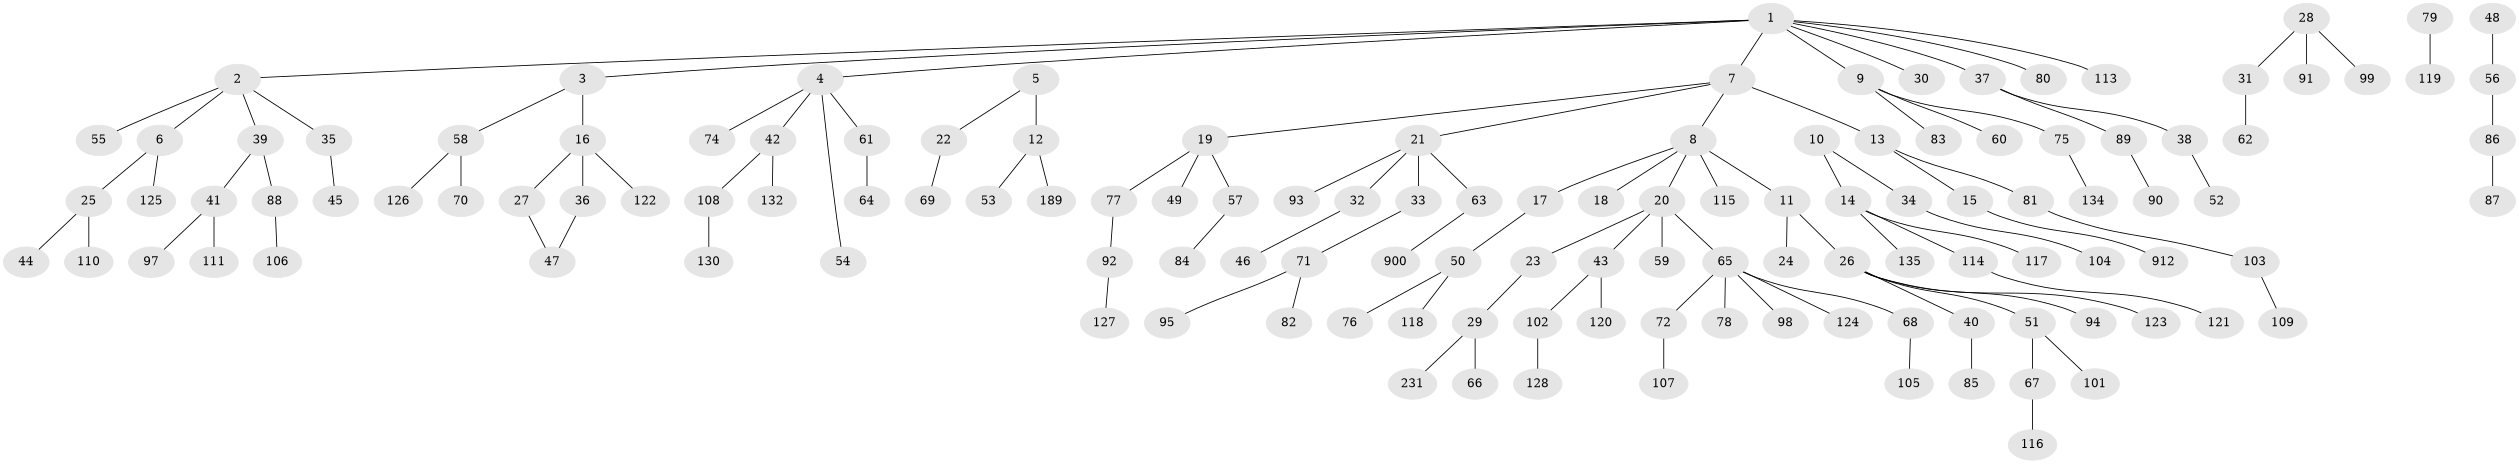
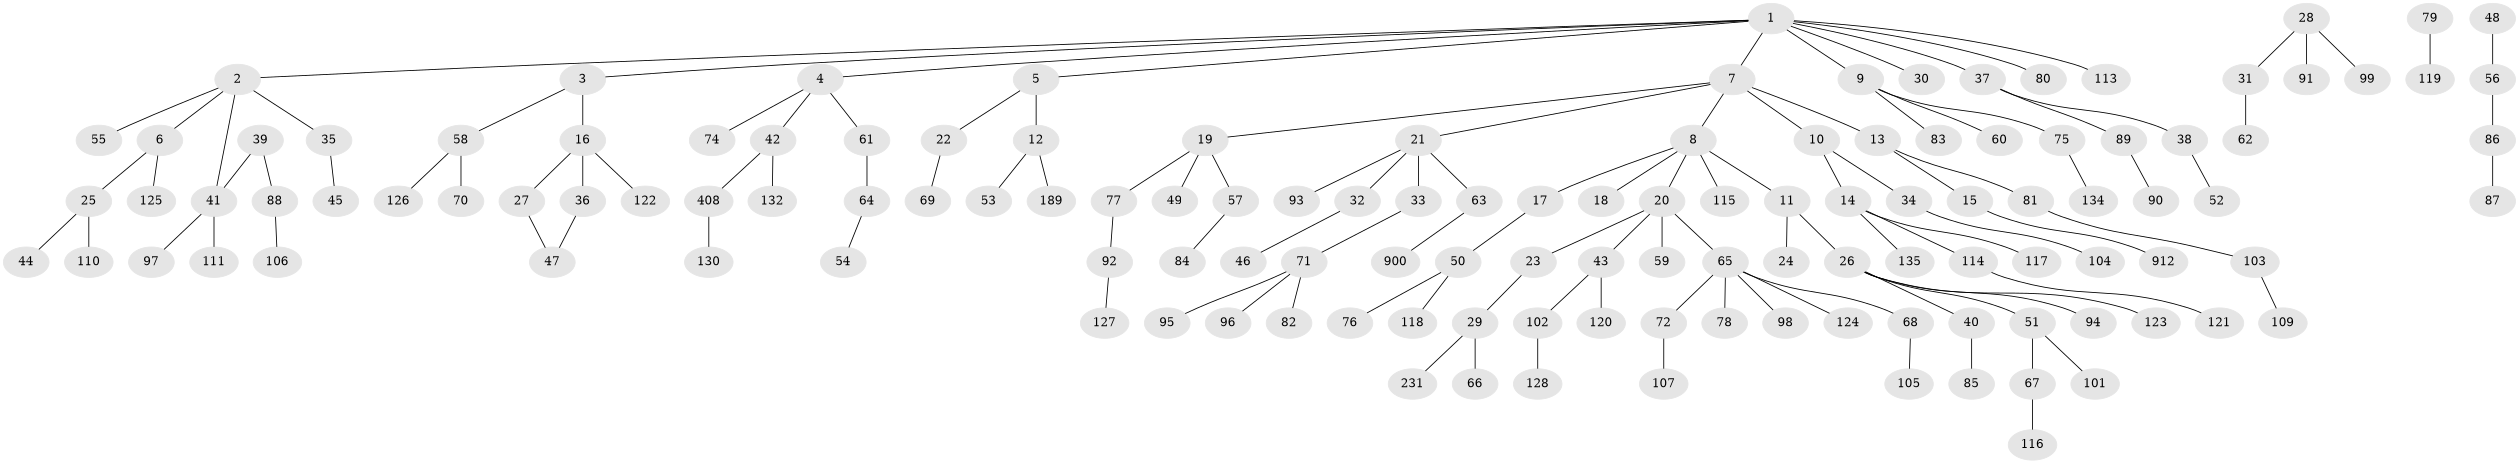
  graph {
    node [color=gray90 style=filled]
    1
    2
    3
    4
    5
    7
    9
    30
    37
    80
    113
    6
    35
    39
    55
    16
    58
    42
    54
    61
    74
    12
    22
    8
    10
    13
    19
    21
    60
    75
    83
    38
    89
    25
    125
    45
    41
    88
    27
    36
    122
    70
    126
-   108
+   108 [label=408]
    132
    64
    53
    n48 [label=189]
    69
    44
    110
    11
    17
    18
    20
    115
    14
    34
    15
    81
    77
    49
    57
    32
    33
    63
    93
    24
    26
    50
    23
    43
    59
    65
    134
    114
    117
    135
    104
    40
    51
    94
    123
    n84 [label=912]
    92
    103
    121
    47
    76
    118
    84
    29
    102
    120
    68
    72
    78
    98
    124
    46
    71
    n102 [label=900]
    66
    n104 [label=231]
    85
    67
    101
    28
    31
    91
    99
    62
    79
    119
    48
    56
    82
    95
+   96
    52
    90
    97
    111
    106
    130
    128
    86
    116
    87
    105
    107
    127
    109
    1 -- 2
    1 -- 3
    1 -- 4
+   1 -- 5
    1 -- 7
    1 -- 9
    1 -- 30
    1 -- 37
    1 -- 80
    1 -- 113
    2 -- 6
    2 -- 35
-   2 -- 39
+   2 -- 41
    2 -- 55
    3 -- 16
    3 -- 58
    4 -- 42
-   4 -- 54
+   64 -- 54
    4 -- 61
    4 -- 74
    5 -- 12
    5 -- 22
    7 -- 8
+   7 -- 10
    7 -- 13
    7 -- 19
    7 -- 21
    9 -- 60
    9 -- 75
    9 -- 83
    37 -- 38
    37 -- 89
    6 -- 25
    6 -- 125
    35 -- 45
    39 -- 41
    39 -- 88
    16 -- 27
    16 -- 36
    16 -- 122
    58 -- 70
    58 -- 126
    42 -- 108
    42 -- 132
    61 -- 64
    12 -- 53
    12 -- n48
    22 -- 69
    8 -- 11
    8 -- 17
    8 -- 18
    8 -- 20
    8 -- 115
    10 -- 14
    10 -- 34
    13 -- 15
    13 -- 81
    19 -- 77
    19 -- 49
    19 -- 57
    21 -- 32
    21 -- 33
    21 -- 63
    21 -- 93
    75 -- 134
    38 -- 52
    89 -- 90
    25 -- 44
    25 -- 110
    41 -- 97
    41 -- 111
    88 -- 106
    27 -- 47
    36 -- 47
    108 -- 130
    11 -- 24
    11 -- 26
    17 -- 50
    20 -- 23
    20 -- 43
    20 -- 59
    20 -- 65
    14 -- 114
    14 -- 117
    14 -- 135
    34 -- 104
    15 -- n84
    81 -- 103
    77 -- 92
    57 -- 84
    32 -- 46
    33 -- 71
    63 -- n102
    26 -- 40
    26 -- 51
    26 -- 94
    26 -- 123
    50 -- 76
    50 -- 118
    23 -- 29
    43 -- 102
    43 -- 120
    65 -- 68
    65 -- 72
    65 -- 78
    65 -- 98
    65 -- 124
    114 -- 121
    40 -- 85
    51 -- 67
    51 -- 101
    92 -- 127
    103 -- 109
    29 -- 66
    29 -- n104
    102 -- 128
    68 -- 105
    72 -- 107
    71 -- 82
    71 -- 95
+   71 -- 96
    67 -- 116
    28 -- 31
    28 -- 91
    28 -- 99
    31 -- 62
    79 -- 119
    48 -- 56
    56 -- 86
    86 -- 87
  }
